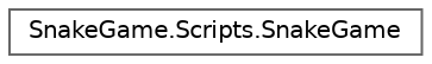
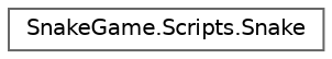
  digraph {
    rankdir=LR
-   n1 [color=grey40 fillcolor=white fontname=Helvetica fontsize=10 height=0.2 label="SnakeGame.Scripts.SnakeGame" shape=box style=filled width=0.4]
+   n1 [color=grey40 fillcolor=white fontname=Helvetica fontsize=10 height=0.2 label="SnakeGame.Scripts.Snake" shape=box style=filled width=0.4]
  }
